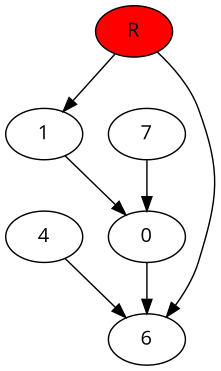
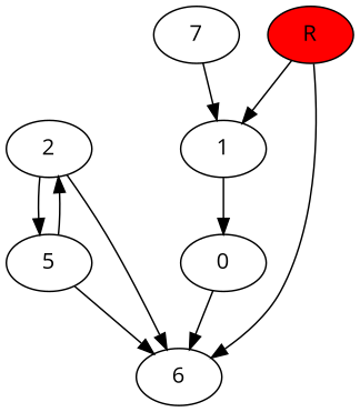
  digraph {
    fontname="Open Sans"
    node [fontname="Open Sans"]
    edge [fontname="Open Sans"]
    n1 [label=0]
    1
-   5 [label=4]
+   2
+   5
    6
    7
    R [fillcolor="#ff0000" style=filled]
    n1 -> 6
    1 -> n1
+   2 -> 5
+   2 -> 6
+   5 -> 2
    5 -> 6
-   7 -> n1
+   7 -> 1
    R -> 1
    R -> 6
  }
